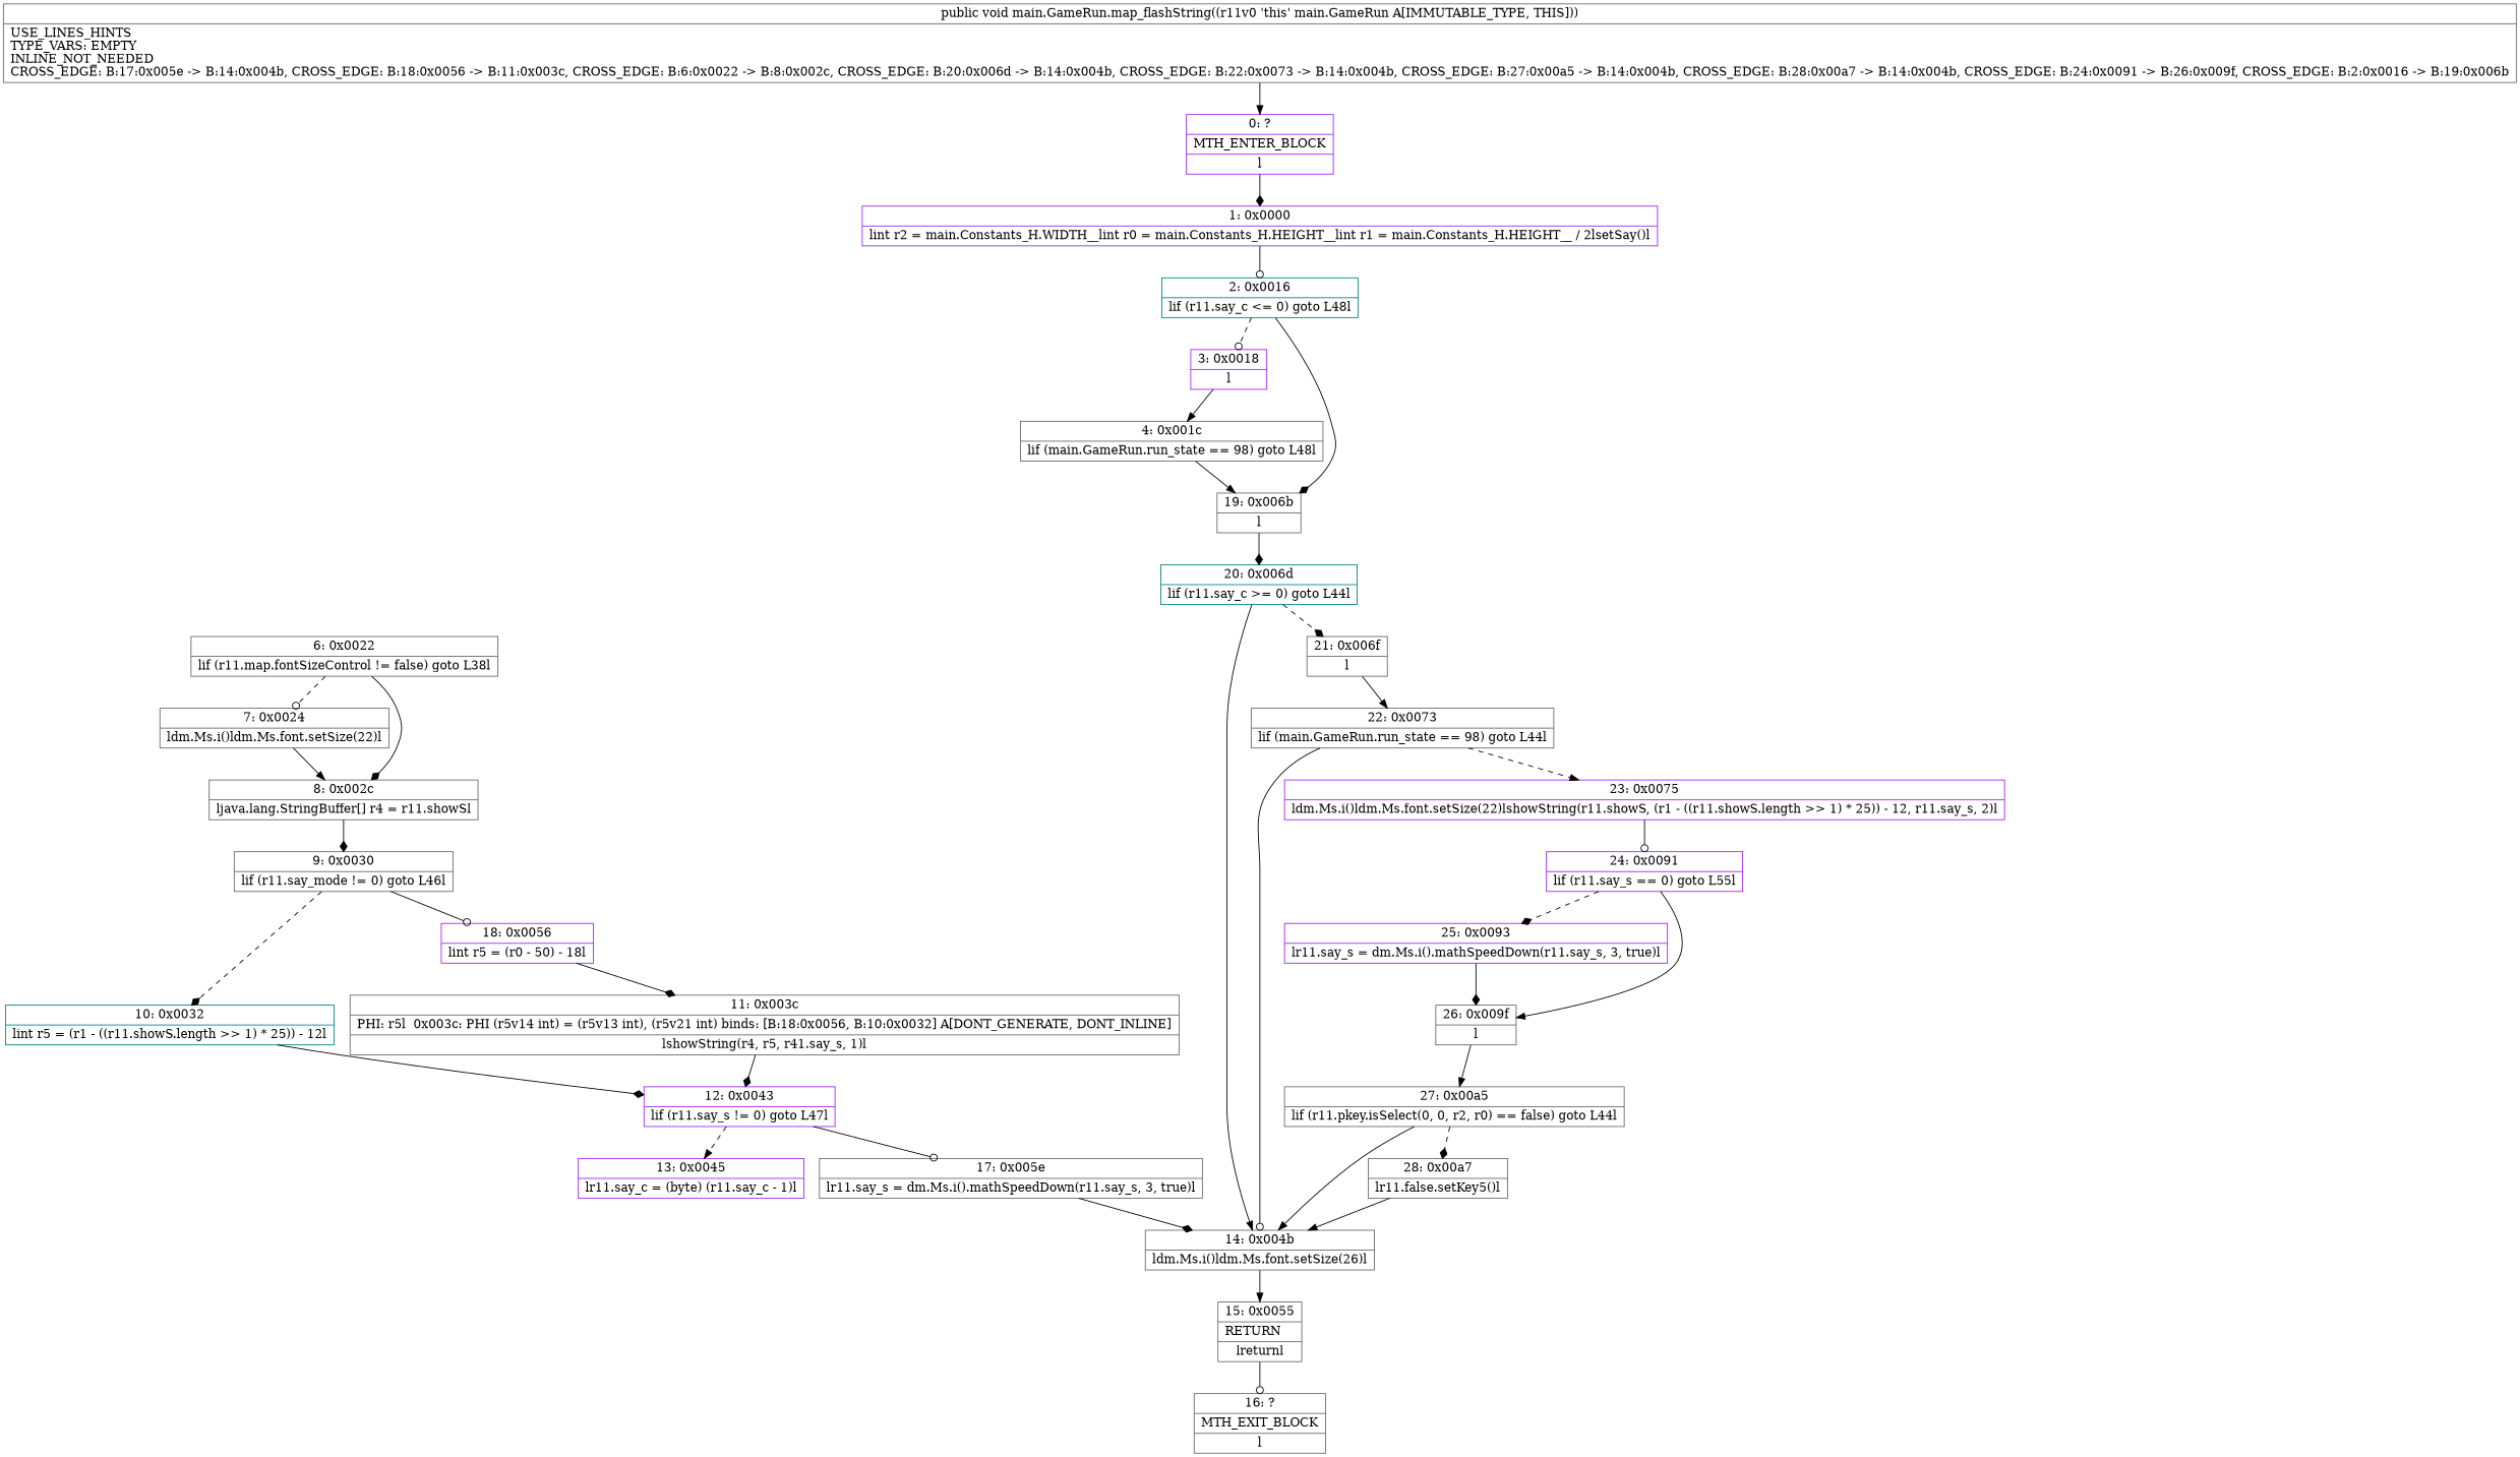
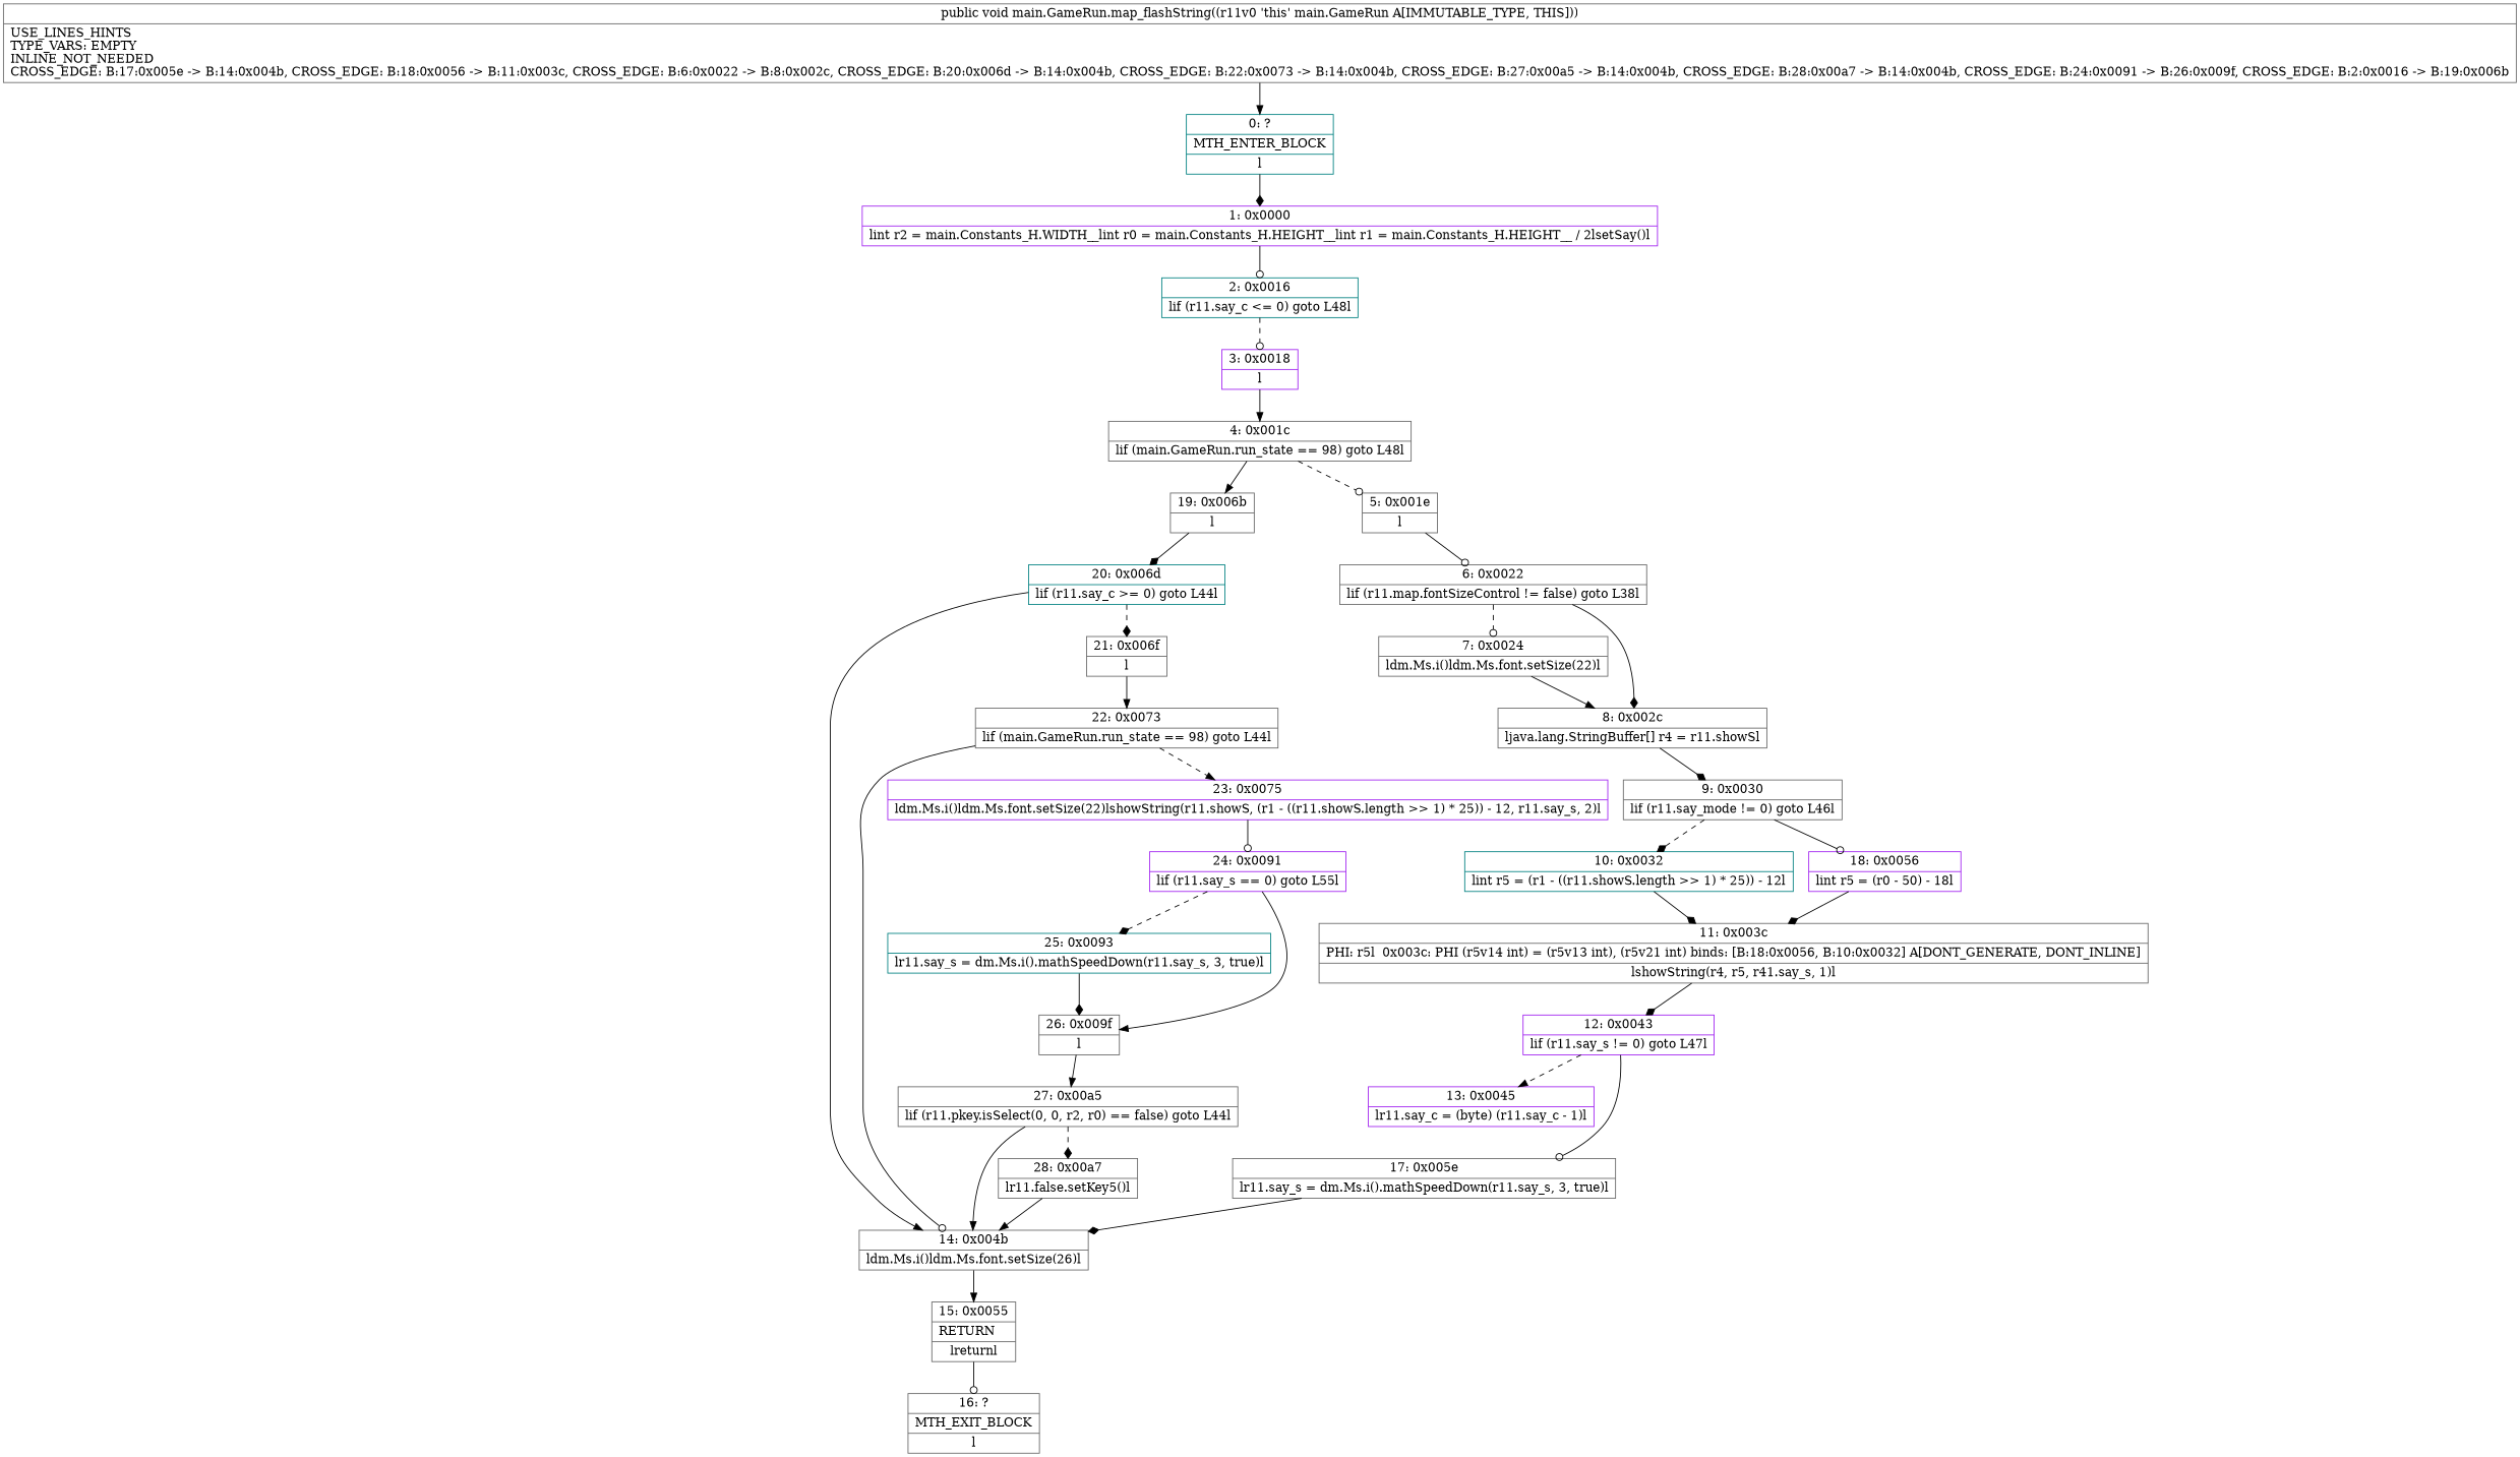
  digraph {
    node [color=gray40 shape=record]
    edge [arrowhead=diamond]
-   n1 [color=purple label="{0\:\ ?|MTH_ENTER_BLOCK\l|l}"]
+   n1 [color=teal label="{0\:\ ?|MTH_ENTER_BLOCK\l|l}"]
    n2 [color=purple label="{1\:\ 0x0000|lint r2 = main.Constants_H.WIDTH__lint r0 = main.Constants_H.HEIGHT__lint r1 = main.Constants_H.HEIGHT__ \/ 2lsetSay()l}"]
    n3 [color=teal label="{2\:\ 0x0016|lif (r11.say_c \<= 0) goto L48l}"]
    n4 [color=purple label="{3\:\ 0x0018|l}"]
    n5 [label="{19\:\ 0x006b|l}"]
    n6 [label="{4\:\ 0x001c|lif (main.GameRun.run_state == 98) goto L48l}"]
    n7 [color=teal label="{20\:\ 0x006d|lif (r11.say_c \>= 0) goto L44l}"]
+   n8 [label="{5\:\ 0x001e|l}"]
    n9 [label="{6\:\ 0x0022|lif (r11.map.fontSizeControl != false) goto L38l}"]
    n10 [label="{7\:\ 0x0024|ldm.Ms.i()ldm.Ms.font.setSize(22)l}"]
    n11 [label="{8\:\ 0x002c|ljava.lang.StringBuffer[] r4 = r11.showSl}"]
    n12 [label="{9\:\ 0x0030|lif (r11.say_mode != 0) goto L46l}"]
    n13 [color=teal label="{10\:\ 0x0032|lint r5 = (r1 \- ((r11.showS.length \>\> 1) * 25)) \- 12l}"]
    n14 [color=purple label="{18\:\ 0x0056|lint r5 = (r0 \- 50) \- 18l}"]
    n15 [label="{11\:\ 0x003c|PHI: r5l  0x003c: PHI (r5v14 int) = (r5v13 int), (r5v21 int) binds: [B:18:0x0056, B:10:0x0032] A[DONT_GENERATE, DONT_INLINE]\l|lshowString(r4, r5, r41.say_s, 1)l}"]
    n16 [color=purple label="{12\:\ 0x0043|lif (r11.say_s != 0) goto L47l}"]
    n17 [color=purple label="{13\:\ 0x0045|lr11.say_c = (byte) (r11.say_c \- 1)l}"]
    n18 [label="{17\:\ 0x005e|lr11.say_s = dm.Ms.i().mathSpeedDown(r11.say_s, 3, true)l}"]
    n19 [label="{14\:\ 0x004b|ldm.Ms.i()ldm.Ms.font.setSize(26)l}"]
    n20 [label="{15\:\ 0x0055|RETURN\l|lreturnl}"]
    n21 [label="{16\:\ ?|MTH_EXIT_BLOCK\l|l}"]
    n22 [label="{21\:\ 0x006f|l}"]
    n23 [label="{22\:\ 0x0073|lif (main.GameRun.run_state == 98) goto L44l}"]
    n24 [color=purple label="{23\:\ 0x0075|ldm.Ms.i()ldm.Ms.font.setSize(22)lshowString(r11.showS, (r1 \- ((r11.showS.length \>\> 1) * 25)) \- 12, r11.say_s, 2)l}"]
    n25 [color=purple label="{24\:\ 0x0091|lif (r11.say_s == 0) goto L55l}"]
-   n26 [color=purple label="{25\:\ 0x0093|lr11.say_s = dm.Ms.i().mathSpeedDown(r11.say_s, 3, true)l}"]
+   n26 [color=teal label="{25\:\ 0x0093|lr11.say_s = dm.Ms.i().mathSpeedDown(r11.say_s, 3, true)l}"]
    n27 [label="{26\:\ 0x009f|l}"]
    n28 [label="{27\:\ 0x00a5|lif (r11.pkey.isSelect(0, 0, r2, r0) == false) goto L44l}"]
    n29 [label="{28\:\ 0x00a7|lr11.false.setKey5()l}"]
    n30 [label="{public void main.GameRun.map_flashString((r11v0 'this' main.GameRun A[IMMUTABLE_TYPE, THIS]))  | USE_LINES_HINTS\lTYPE_VARS: EMPTY\lINLINE_NOT_NEEDED\lCROSS_EDGE: B:17:0x005e \-\> B:14:0x004b, CROSS_EDGE: B:18:0x0056 \-\> B:11:0x003c, CROSS_EDGE: B:6:0x0022 \-\> B:8:0x002c, CROSS_EDGE: B:20:0x006d \-\> B:14:0x004b, CROSS_EDGE: B:22:0x0073 \-\> B:14:0x004b, CROSS_EDGE: B:27:0x00a5 \-\> B:14:0x004b, CROSS_EDGE: B:28:0x00a7 \-\> B:14:0x004b, CROSS_EDGE: B:24:0x0091 \-\> B:26:0x009f, CROSS_EDGE: B:2:0x0016 \-\> B:19:0x006b\l}"]
    n1 -> n2
    n2 -> n3 [arrowhead=odot]
    n3 -> n4 [arrowhead=odot style=dashed]
-   n3 -> n5
    n4 -> n6 [arrowhead=normal]
    n5 -> n7
    n6 -> n5 [arrowhead=normal]
+   n6 -> n8 [arrowhead=odot style=dashed]
    n7 -> n19 [arrowhead=normal]
    n7 -> n22 [style=dashed]
+   n8 -> n9 [arrowhead=odot]
    n9 -> n10 [arrowhead=odot style=dashed]
    n9 -> n11
    n10 -> n11 [arrowhead=normal]
    n11 -> n12
    n12 -> n13 [style=dashed]
    n12 -> n14 [arrowhead=odot]
-   n13 -> n16
+   n13 -> n15
    n14 -> n15
    n15 -> n16
    n16 -> n17 [arrowhead=normal style=dashed]
    n16 -> n18 [arrowhead=odot]
    n18 -> n19
    n19 -> n20 [arrowhead=normal]
    n20 -> n21 [arrowhead=odot]
    n22 -> n23 [arrowhead=normal]
    n23 -> n19 [arrowhead=odot]
    n23 -> n24 [arrowhead=normal style=dashed]
    n24 -> n25 [arrowhead=odot]
    n25 -> n26 [style=dashed]
    n25 -> n27 [arrowhead=normal]
    n26 -> n27
    n27 -> n28 [arrowhead=normal]
    n28 -> n19 [arrowhead=normal]
    n28 -> n29 [style=dashed]
    n29 -> n19 [arrowhead=normal]
    n30 -> n1 [arrowhead=normal]
  }
